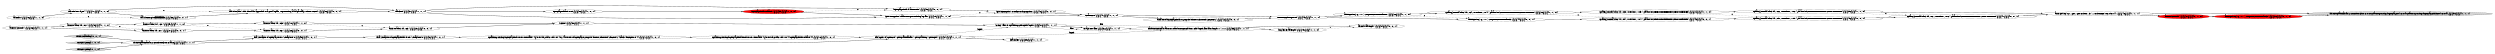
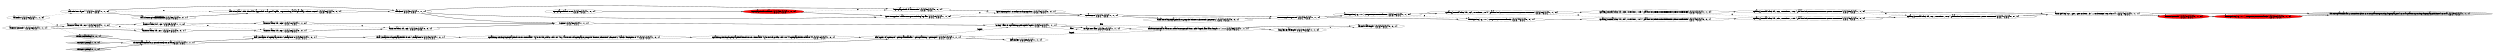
  digraph {
    rankdir=LR
    node [fillcolor=white shape=ellipse style=filled]
    edge [style=bold]
    n1 [fillcolor=lightgray label="{DirectUpdateHandler2.commitOnClose = trueUpdateLog.testing_logReplayHook = nullUpdateLog.testing_logReplayFinishHook = null}@@@50@@@['1', '1', '1']"]
    n2 [label="h.close()@@@30@@@['1', '1', '1']"]
    n3 [label="String(( files = UpdateLog.getLogList(logDir)@@@31@@@['1', '1', '1']"]
    n4 [label="Arrays.sort(files)@@@32@@@['1', '1', '1']"]
    n5 [label="RandomAccessFile raf = new RandomAccessFile(new File(logDir,files(files.length - 1(),\"rw\")@@@33@@@['1', '1', '1']"]
    n6 [label="UpdateLog.testing_logReplayFinishHook = new Runnable(){@Override public void run(){logReplayFinish.release()}}@@@18@@@['1', '0', '1']"]
    n7 [label="File logDir = h.getCore().getUpdateHandler().getUpdateLog().getLogDir()@@@24@@@['1', '1', '1']"]
    n8 [label="clearIndex()@@@25@@@['1', '1', '1']"]
    n9 [fillcolor=lightgray label="testCorruptLog['1', '0', '0']" shape=diamond]
    n10 [label="DirectUpdateHandler2.commitOnClose = false@@@4@@@['1', '1', '1']"]
    n11 [label="final Semaphore logReplay = new Semaphore(0)@@@5@@@['1', '0', '1']"]
    n12 [label="raf.seek(raf.length())@@@34@@@['0', '0', '1']"]
    n13 [label="raf.writeLong(0xffffffffffffffffL)@@@35@@@['0', '0', '1']"]
    n14 [label="raf.writeChars(\"This should be appended to a good log file, representing a bad partially written record.\")@@@36@@@['0', '0', '1']"]
    n15 [label="long len = raf.length()@@@15@@@['1', '1', '0']"]
    n16 [fillcolor=lightgray label="testCorruptLog['0', '1', '0']" shape=diamond]
    n17 [label="updateJ(jsonAdd(sdoc(\"id\",\"F4\",\"_version_\",\"104\")),params(DISTRIB_UPDATE_PARAM,FROM_LEADER))@@@45@@@['0', '0', '1']"]
    n18 [label="updateJ(jsonAdd(sdoc(\"id\",\"F5\",\"_version_\",\"105\")),params(DISTRIB_UPDATE_PARAM,FROM_LEADER))@@@46@@@['0', '0', '1']"]
    n19 [label="updateJ(jsonAdd(sdoc(\"id\",\"F6\",\"_version_\",\"106\")),params(DISTRIB_UPDATE_PARAM,FROM_LEADER))@@@47@@@['0', '0', '1']"]
    n20 [label="assertU(adoc(\"id\",\"G3\"))@@@10@@@['1', '1', '0']"]
    n21 [label="assertU(adoc(\"id\",\"F3\"))@@@29@@@['0', '0', '1']"]
    n22 [label="ignoreException(\"OutOfBoundsException\")@@@40@@@['0', '0', '1']"]
    n23 [label="createCore()@@@41@@@['1', '1', '1']"]
    n24 [label="resetExceptionIgnores()@@@43@@@['1', '1', '1']"]
    n25 [label="assertTrue(logReplayFinish.tryAcquire(timeout,TimeUnit.SECONDS))@@@42@@@['0', '0', '1']"]
    n26 [label="assertU(adoc(\"id\",\"F1\"))@@@27@@@['0', '0', '1']"]
    n27 [label="assertU(adoc(\"id\",\"F2\"))@@@28@@@['0', '0', '1']"]
    n28 [label="assertU(adoc(\"id\",\"G1\"))@@@8@@@['1', '1', '0']"]
    n29 [label="assertU(adoc(\"id\",\"G2\"))@@@9@@@['1', '1', '0']"]
    n30 [label="raf.seek(0)@@@16@@@['1', '1', '0']"]
    n31 [label="raf.write(new byte(((()@@@17@@@['1', '1', '0']"]
    n32 [label="raf.close()@@@37@@@['1', '1', '1']"]
    n33 [label="logReplay.release(1000)@@@38@@@['1', '0', '1']"]
    n34 [label="ignoreException(\"Failure to open existing log file\")@@@19@@@['1', '1', '0']"]
    n35 [label="logReplayFinish.drainPermits()@@@39@@@['0', '0', '1']"]
    n36 [fillcolor=red label="logReplayFinish.release(1)@@@39@@@['1', '0', '0']"]
    n37 [label="assertJQ(req(\"qt\",\"/get\",\"getVersions\",\"3\"),\"/versions==(106,105,104(\")@@@48@@@['1', '1', '1']"]
    n38 [fillcolor=red label="assertU(commit())@@@27@@@['0', '1', '0']"]
    n39 [label="updateJ(jsonAdd(sdoc(\"id\",\"G4\",\"_version_\",\"104\")),params(DISTRIB_UPDATE_PARAM,FROM_LEADER))@@@23@@@['1', '1', '0']"]
    n40 [label="updateJ(jsonAdd(sdoc(\"id\",\"G5\",\"_version_\",\"105\")),params(DISTRIB_UPDATE_PARAM,FROM_LEADER))@@@24@@@['1', '1', '0']"]
    n41 [label="updateJ(jsonAdd(sdoc(\"id\",\"G6\",\"_version_\",\"106\")),params(DISTRIB_UPDATE_PARAM,FROM_LEADER))@@@25@@@['1', '1', '0']"]
    n42 [label="final Semaphore logReplayFinish = new Semaphore(0)@@@6@@@['1', '0', '1']"]
    n43 [label="UpdateLog.testing_logReplayHook = new Runnable(){@Override public void run(){try {assertTrue(logReplay.tryAcquire(timeout,TimeUnit.SECONDS))}catch (Exception e) }}@@@7@@@['1', '0', '1']"]
    n44 [label="assertU(commit())@@@26@@@['1', '1', '1']"]
    n45 [label="assertJQ(req(\"q\",\"*:*\"),\"/response/numFound==3\")@@@44@@@['0', '0', '1']"]
    n46 [label="assertJQ(req(\"q\",\"*:*\"),\"/response/numFound==0\")@@@22@@@['1', '1', '0']"]
    n47 [fillcolor=red label="assertJQ(req(\"q\",\"*:*\"),\"/response/numFound==3\")@@@28@@@['0', '1', '0']"]
    n48 [fillcolor=lightgray label="testTruncatedLog['0', '0', '1']" shape=diamond]
    n2 -> n3
    n3 -> n4
    n3 -> n4 [label=files style=solid]
    n3 -> n5 [label=files style=solid]
    n4 -> n5
    n5 -> n12
    n5 -> n15
    n6 -> n7
    n7 -> n3 [label=logDir style=solid]
    n7 -> n5 [label=logDir style=solid]
    n7 -> n8
    n9 -> n10
    n10 -> n7
    n10 -> n11
    n11 -> n42
    n13 -> n14
    n14 -> n32
    n15 -> n12 [label=7 style=dashed]
    n16 -> n10
    n17 -> n18
    n18 -> n19
    n19 -> n37
    n20 -> n2
    n20 -> n21 [label=0 style=dashed]
    n21 -> n2
    n22 -> n23
    n23 -> n24
    n23 -> n25
    n24 -> n45
    n24 -> n46
    n25 -> n24
    n26 -> n27
    n27 -> n21
    n28 -> n26 [label=0 style=dashed]
    n28 -> n29
    n29 -> n20
    n29 -> n27 [label=0 style=dashed]
-   n30 -> n13 [label=0 style=dashed]
-   n30 -> n31
+   n30 -> n48 [label=0 style=dashed]
+   n30 -> n31 [style=dashed]
    n31 -> n13
    n31 -> n14 [label=0 style=dashed]
    n31 -> n32
-   n32 -> n33
+   n32 -> n2
    n32 -> n34
    n32 -> n35
    n33 -> n36
    n34 -> n22 [label=0 style=dashed]
    n34 -> n23
    n35 -> n22
    n36 -> n34
    n36 -> n35 [label=0 style=dashed]
    n37 -> n1
    n37 -> n38
    n38 -> n47
    n39 -> n17 [label=0 style=dashed]
    n39 -> n40
    n40 -> n18 [label=0 style=dashed]
    n40 -> n41
    n41 -> n19 [label=0 style=dashed]
    n41 -> n37
    n42 -> n43
    n43 -> n6
    n44 -> n26
    n44 -> n28
    n45 -> n17
    n46 -> n39
    n46 -> n45 [label=0 style=dashed]
    n47 -> n1
    n48 -> n10
  }
